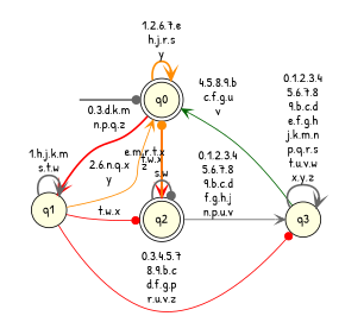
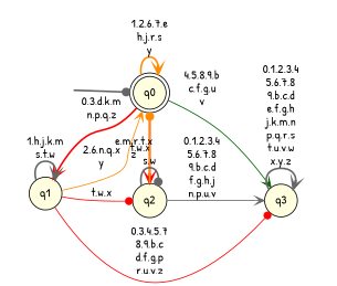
  digraph {
    fontname="Patrick Hand"
    rankdir=LR
    node [fontname="Patrick Hand" shape=doublecircle style="rounded,filled" color=black fillcolor=lightyellow]
    edge [arrowhead=vee color=gray40 fontname="Patrick Hand" style=bold]
    __start0 [height=0 shape=none style=invis width=0 color="" fillcolor=""]
    n2 [label=q0]
    n3 [label=q1 shape=circle style=filled]
-   n4 [label=q2]
+   n4 [label=q2 shape=circle]
    n5 [label=q3 shape=circle style=filled]
    subgraph cluster_1 {
      nodesep=0.15
      ranksep=0.15
      style=invis
      __start0
      n2
    }
    __start0 -> n2 [arrowhead=dot penwidth=2]
    n2 -> n2 [color=darkorange label="1,2,6,7,e\nh,j,r,s\ny"]
    n2 -> n3 [color=red label="0,3,d,k,m\nn,p,q,z"]
    n2 -> n4 [color=red label="t,w,x"]
-   n5 -> n2 [color=darkgreen label="4,5,8,9,b\nc,f,g,u\nv" style=solid]
+   n2 -> n5 [color=darkgreen label="4,5,8,9,b\nc,f,g,u\nv" style=solid]
    n3 -> n2 [color=darkorange label="2,6,n,q,x\ny" style=solid]
    n3 -> n3 [label="1,h,j,k,m\ns,t,w"]
    n3 -> n4 [arrowhead=dot color=red label="t,w,x" style=solid]
    n3 -> n5 [arrowhead=dot color=red label="0,3,4,5,7\n8,9,b,c\nd,f,g,p\nr,u,v,z" style=solid]
    n4 -> n2 [arrowhead=dot color=darkorange label="e,m,r,t,x\nz"]
    n4 -> n4 [arrowhead=dot label="s,w"]
    n4 -> n5 [label="0,1,2,3,4\n5,6,7,8\n9,b,c,d\nf,g,h,j\nn,p,u,v" style=solid]
    n5 -> n5 [label="0,1,2,3,4\n5,6,7,8\n9,b,c,d\ne,f,g,h\nj,k,m,n\np,q,r,s\nt,u,v,w\nx,y,z"]
  }
